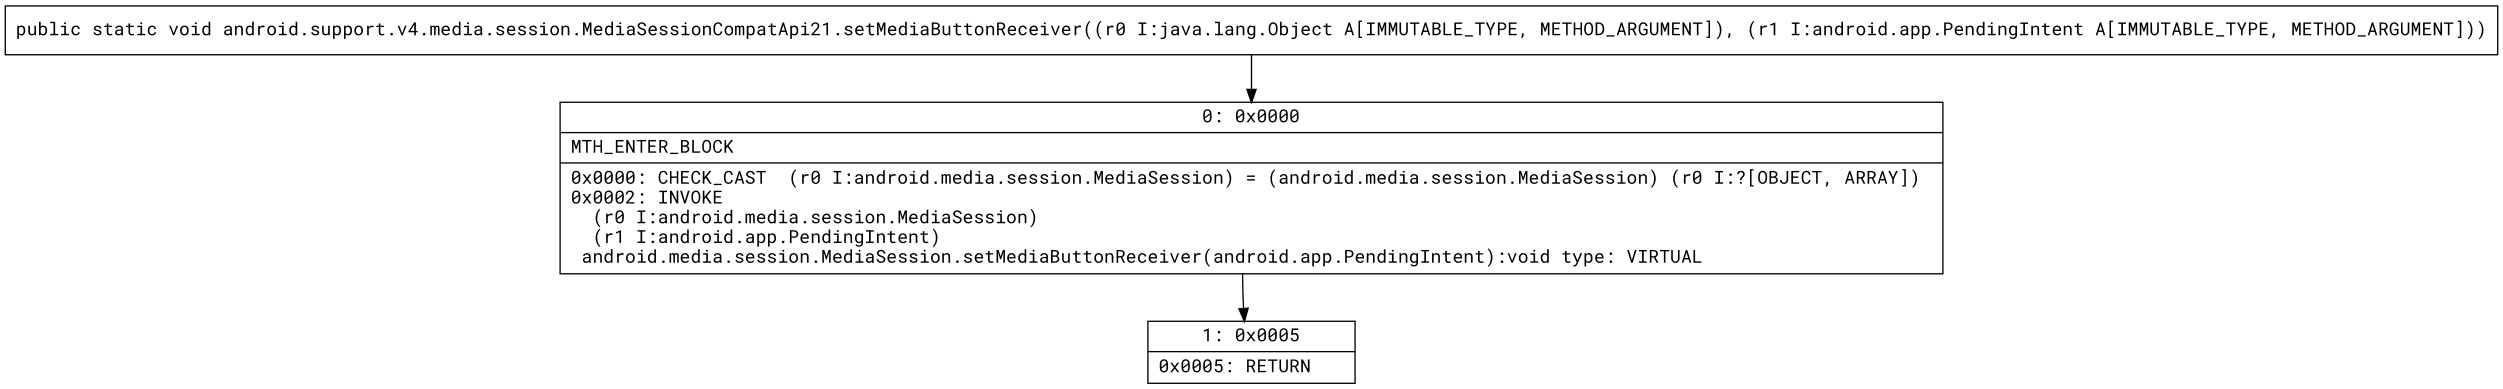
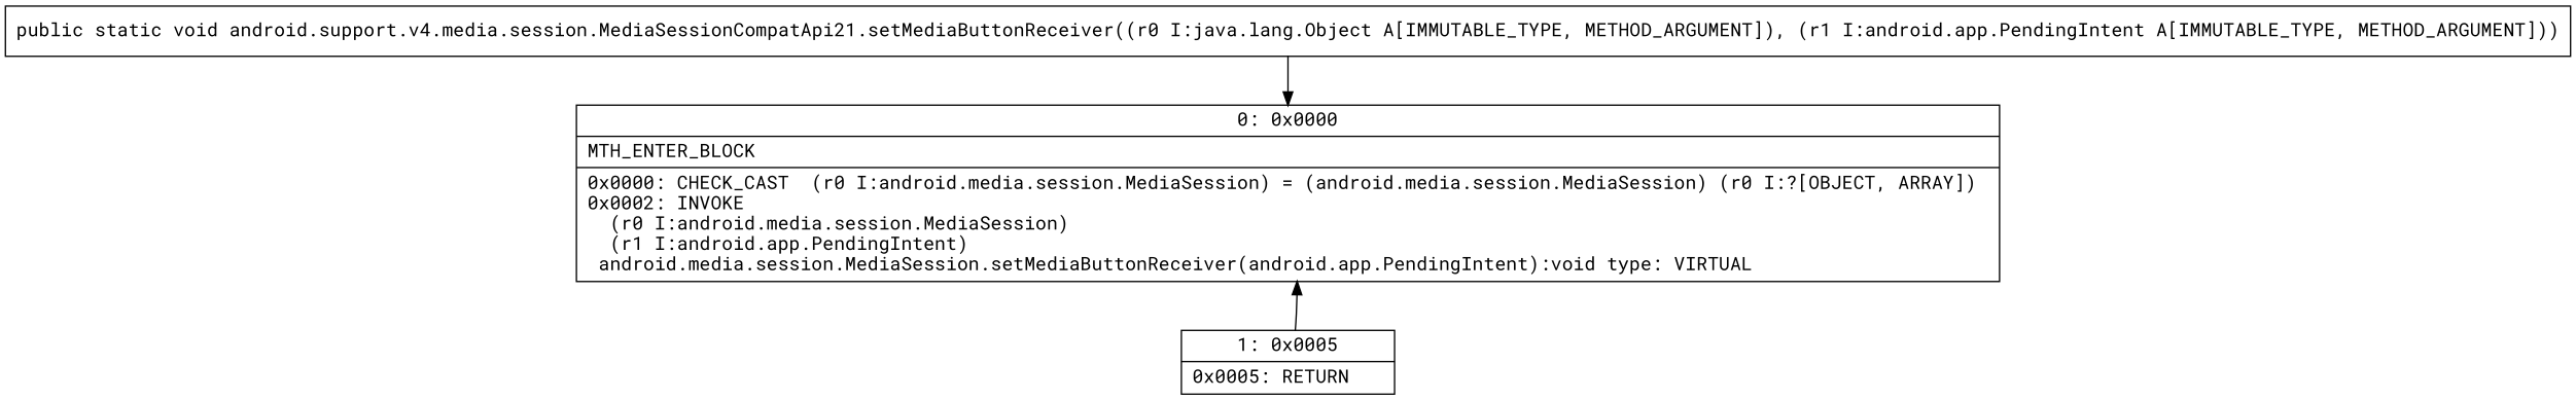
  digraph {
    fontname="Roboto Mono"
    node [shape=record fontname="Roboto Mono"]
    edge [fontname="Roboto Mono"]
    n1 [label="{0\:\ 0x0000|MTH_ENTER_BLOCK\l|0x0000: CHECK_CAST  (r0 I:android.media.session.MediaSession) = (android.media.session.MediaSession) (r0 I:?[OBJECT, ARRAY]) \l0x0002: INVOKE  \l  (r0 I:android.media.session.MediaSession)\l  (r1 I:android.app.PendingIntent)\l android.media.session.MediaSession.setMediaButtonReceiver(android.app.PendingIntent):void type: VIRTUAL \l}"]
    n2 [label="{1\:\ 0x0005|0x0005: RETURN   \l}"]
    n3 [label="{public static void android.support.v4.media.session.MediaSessionCompatApi21.setMediaButtonReceiver((r0 I:java.lang.Object A[IMMUTABLE_TYPE, METHOD_ARGUMENT]), (r1 I:android.app.PendingIntent A[IMMUTABLE_TYPE, METHOD_ARGUMENT])) }"]
-   n1 -> n2
+   n2 -> n1
    n3 -> n1
  }
